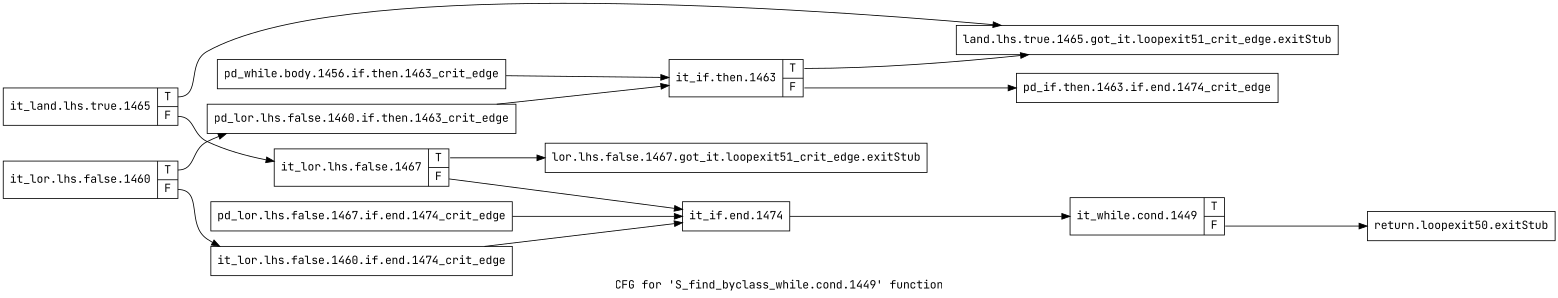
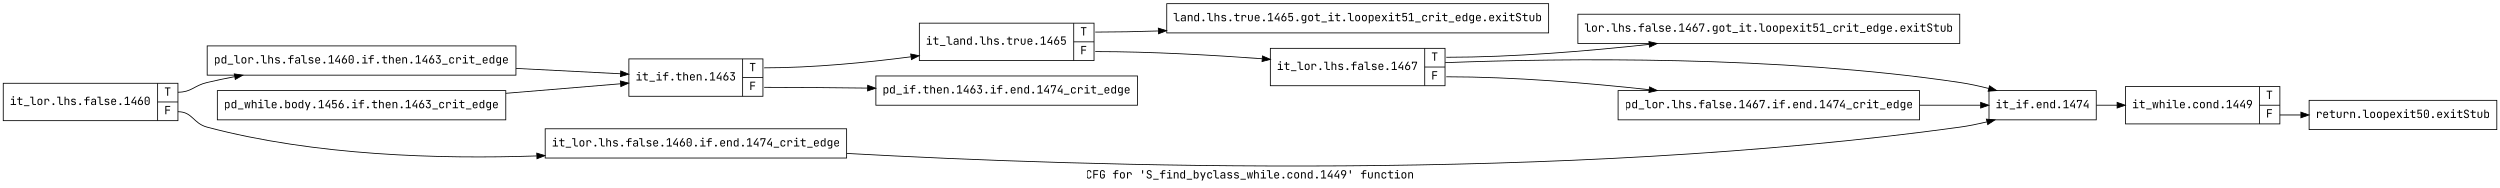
  digraph {
    fontname="JetBrains Mono"
    label="CFG for 'S_find_byclass_while.cond.1449' function"
    rankdir=LR
    node [fontname="JetBrains Mono" shape=record]
    edge [fontname="JetBrains Mono"]
    n1 [label="{it_while.cond.1449|{<s0>T|<s1>F}}"]
    n2 [label="{return.loopexit50.exitStub}"]
    n3 [label="{land.lhs.true.1465.got_it.loopexit51_crit_edge.exitStub}"]
    n4 [label="{lor.lhs.false.1467.got_it.loopexit51_crit_edge.exitStub}"]
    n5 [label="{pd_while.body.1456.if.then.1463_crit_edge}"]
    n6 [label="{it_if.then.1463|{<s0>T|<s1>F}}"]
    n7 [label="{it_lor.lhs.false.1460|{<s0>T|<s1>F}}"]
    n8 [label="{pd_lor.lhs.false.1460.if.then.1463_crit_edge}"]
    n9 [label="{it_lor.lhs.false.1460.if.end.1474_crit_edge}"]
    n10 [label="{it_land.lhs.true.1465|{<s0>T|<s1>F}}"]
    n11 [label="{pd_if.then.1463.if.end.1474_crit_edge}"]
    n12 [label="{it_if.end.1474}"]
    n13 [label="{it_lor.lhs.false.1467|{<s0>T|<s1>F}}"]
    n14 [label="{pd_lor.lhs.false.1467.if.end.1474_crit_edge}"]
    n1 -> n2 [tailport=s1]
    n5 -> n6
-   n6 -> n3 [tailport=s0]
+   n6 -> n10 [tailport=s0]
    n6 -> n11 [tailport=s1]
    n7 -> n8 [tailport=s0]
    n7 -> n9 [tailport=s1]
    n8 -> n6
    n9 -> n12
    n10 -> n3 [tailport=s0]
    n10 -> n13 [tailport=s1]
    n12 -> n1
    n13 -> n4 [tailport=s0]
    n13 -> n12
+   n13 -> n14 [tailport=s1]
    n14 -> n12
  }
